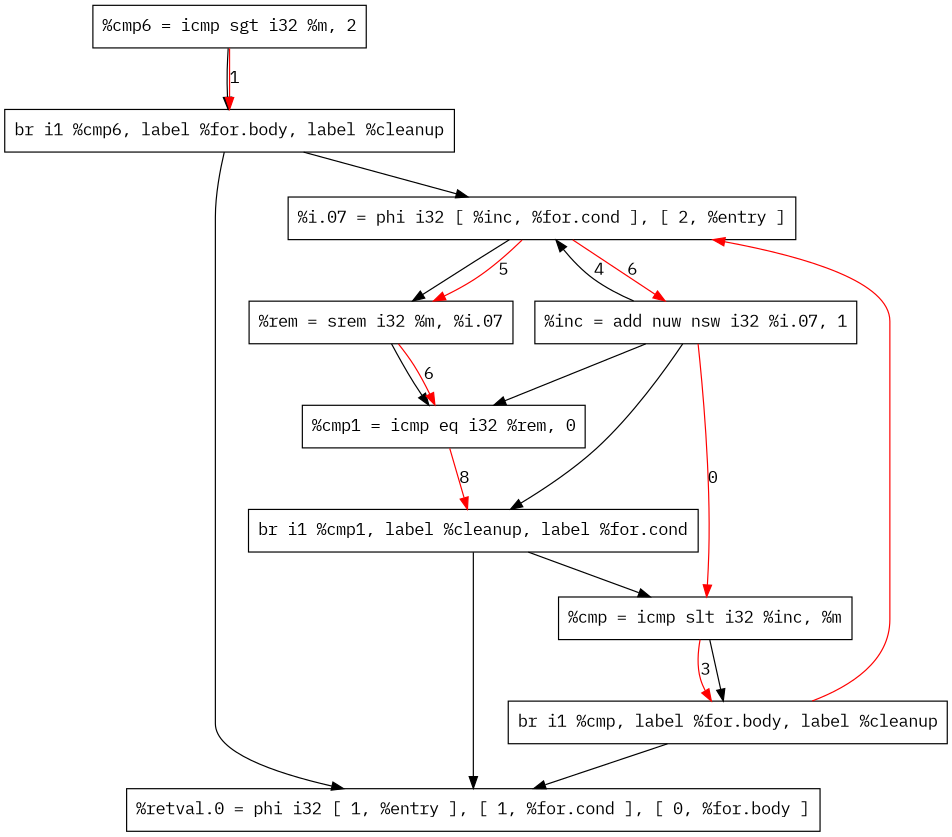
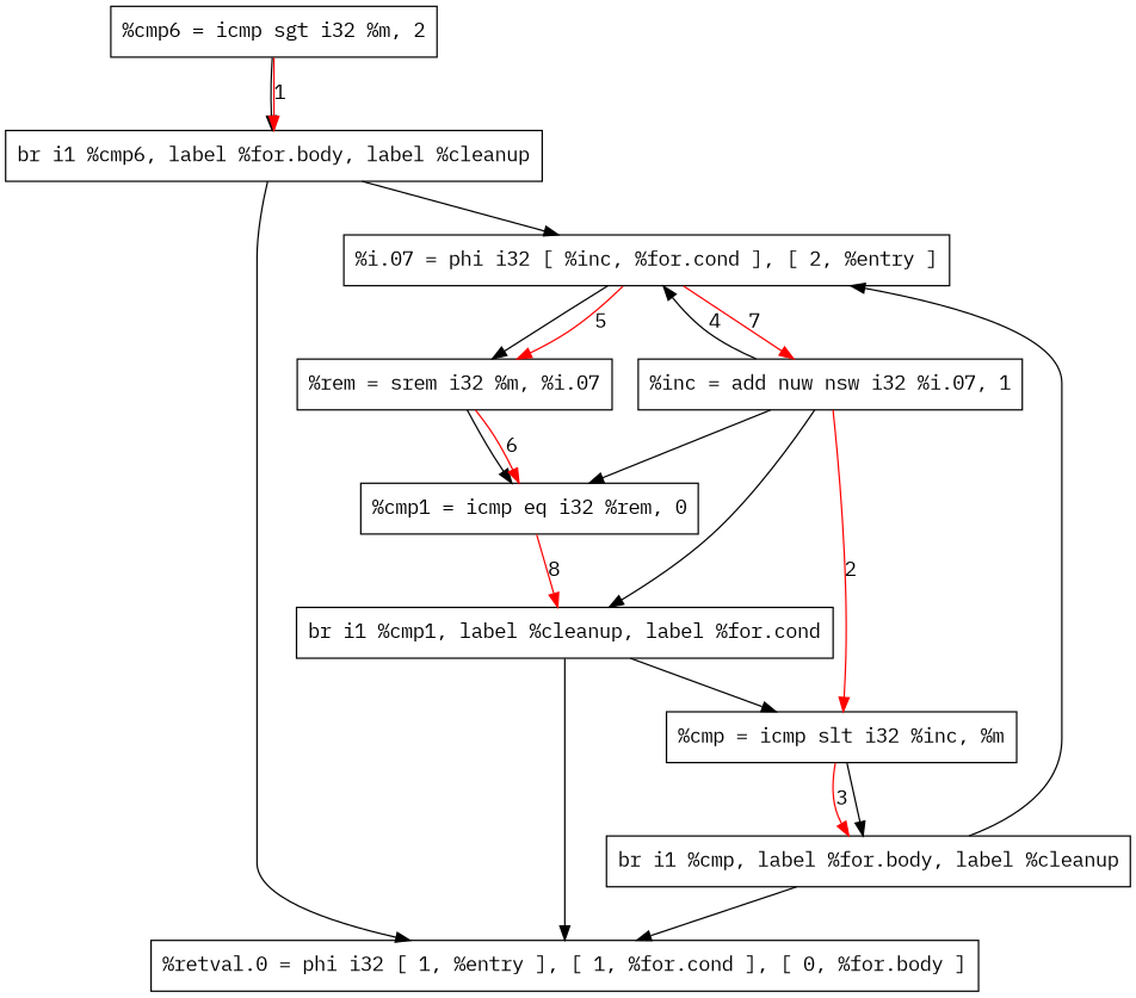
  digraph {
    fontname="IBM Plex Mono"
    node [fontname="IBM Plex Mono" shape=record]
    edge [fontname="IBM Plex Mono"]
    n1 [label="  %cmp6 = icmp sgt i32 %m, 2"]
    n2 [label="  br i1 %cmp6, label %for.body, label %cleanup"]
    n3 [label="  %i.07 = phi i32 [ %inc, %for.cond ], [ 2, %entry ]"]
    n4 [label="  %retval.0 = phi i32 [ 1, %entry ], [ 1, %for.cond ], [ 0, %for.body ]"]
    n5 [label="  %rem = srem i32 %m, %i.07"]
    n6 [label="  %inc = add nuw nsw i32 %i.07, 1"]
    n7 [label="  %cmp = icmp slt i32 %inc, %m"]
    n8 [label="  br i1 %cmp, label %for.body, label %cleanup"]
    n9 [label="  %cmp1 = icmp eq i32 %rem, 0"]
    n10 [label="  br i1 %cmp1, label %cleanup, label %for.cond"]
    n1 -> n2
    n1 -> n2 [color=red label=1]
    n2 -> n3
    n2 -> n4
    n3 -> n5
    n3 -> n5 [color=red label=5]
-   n3 -> n6 [color=red label=6]
+   n3 -> n6 [color=red label=7]
    n5 -> n9
    n5 -> n9 [color=red label=6]
    n6 -> n3 [color=black label=4]
-   n6 -> n7 [color=red label=0]
+   n6 -> n7 [color=red label=2]
    n6 -> n9
    n6 -> n10
    n7 -> n8
    n7 -> n8 [color=red label=3]
-   n8 -> n3 [color=red]
+   n8 -> n3
    n8 -> n4
    n9 -> n10 [color=red label=8]
    n10 -> n4
    n10 -> n7
  }
